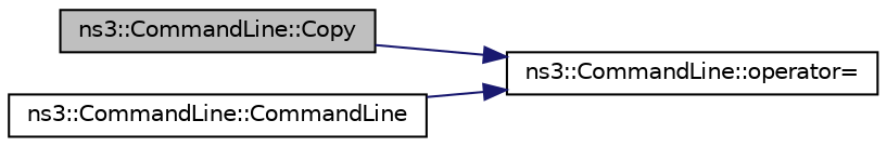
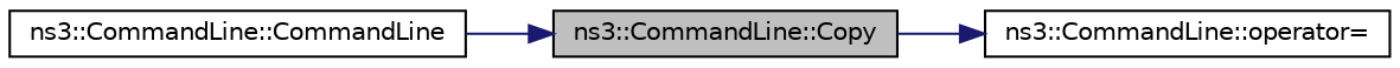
  digraph {
    rankdir=RL
    node [color=black fillcolor=white fontname=Helvetica fontsize=10 shape=record style=filled]
    edge [color=midnightblue dir=back fontname=Helvetica fontsize=10 labelfontname=Helvetica labelfontsize=10 style=solid]
    n1 [fillcolor=grey75 fontcolor=black height=0.2 label="ns3::CommandLine::Copy" width=0.4]
    n2 [height=0.2 label="ns3::CommandLine::CommandLine" width=0.4]
    n3 [height=0.2 label="ns3::CommandLine::operator=" width=0.4]
-   n3 -> n2
+   n1 -> n2
    n3 -> n1
  }
